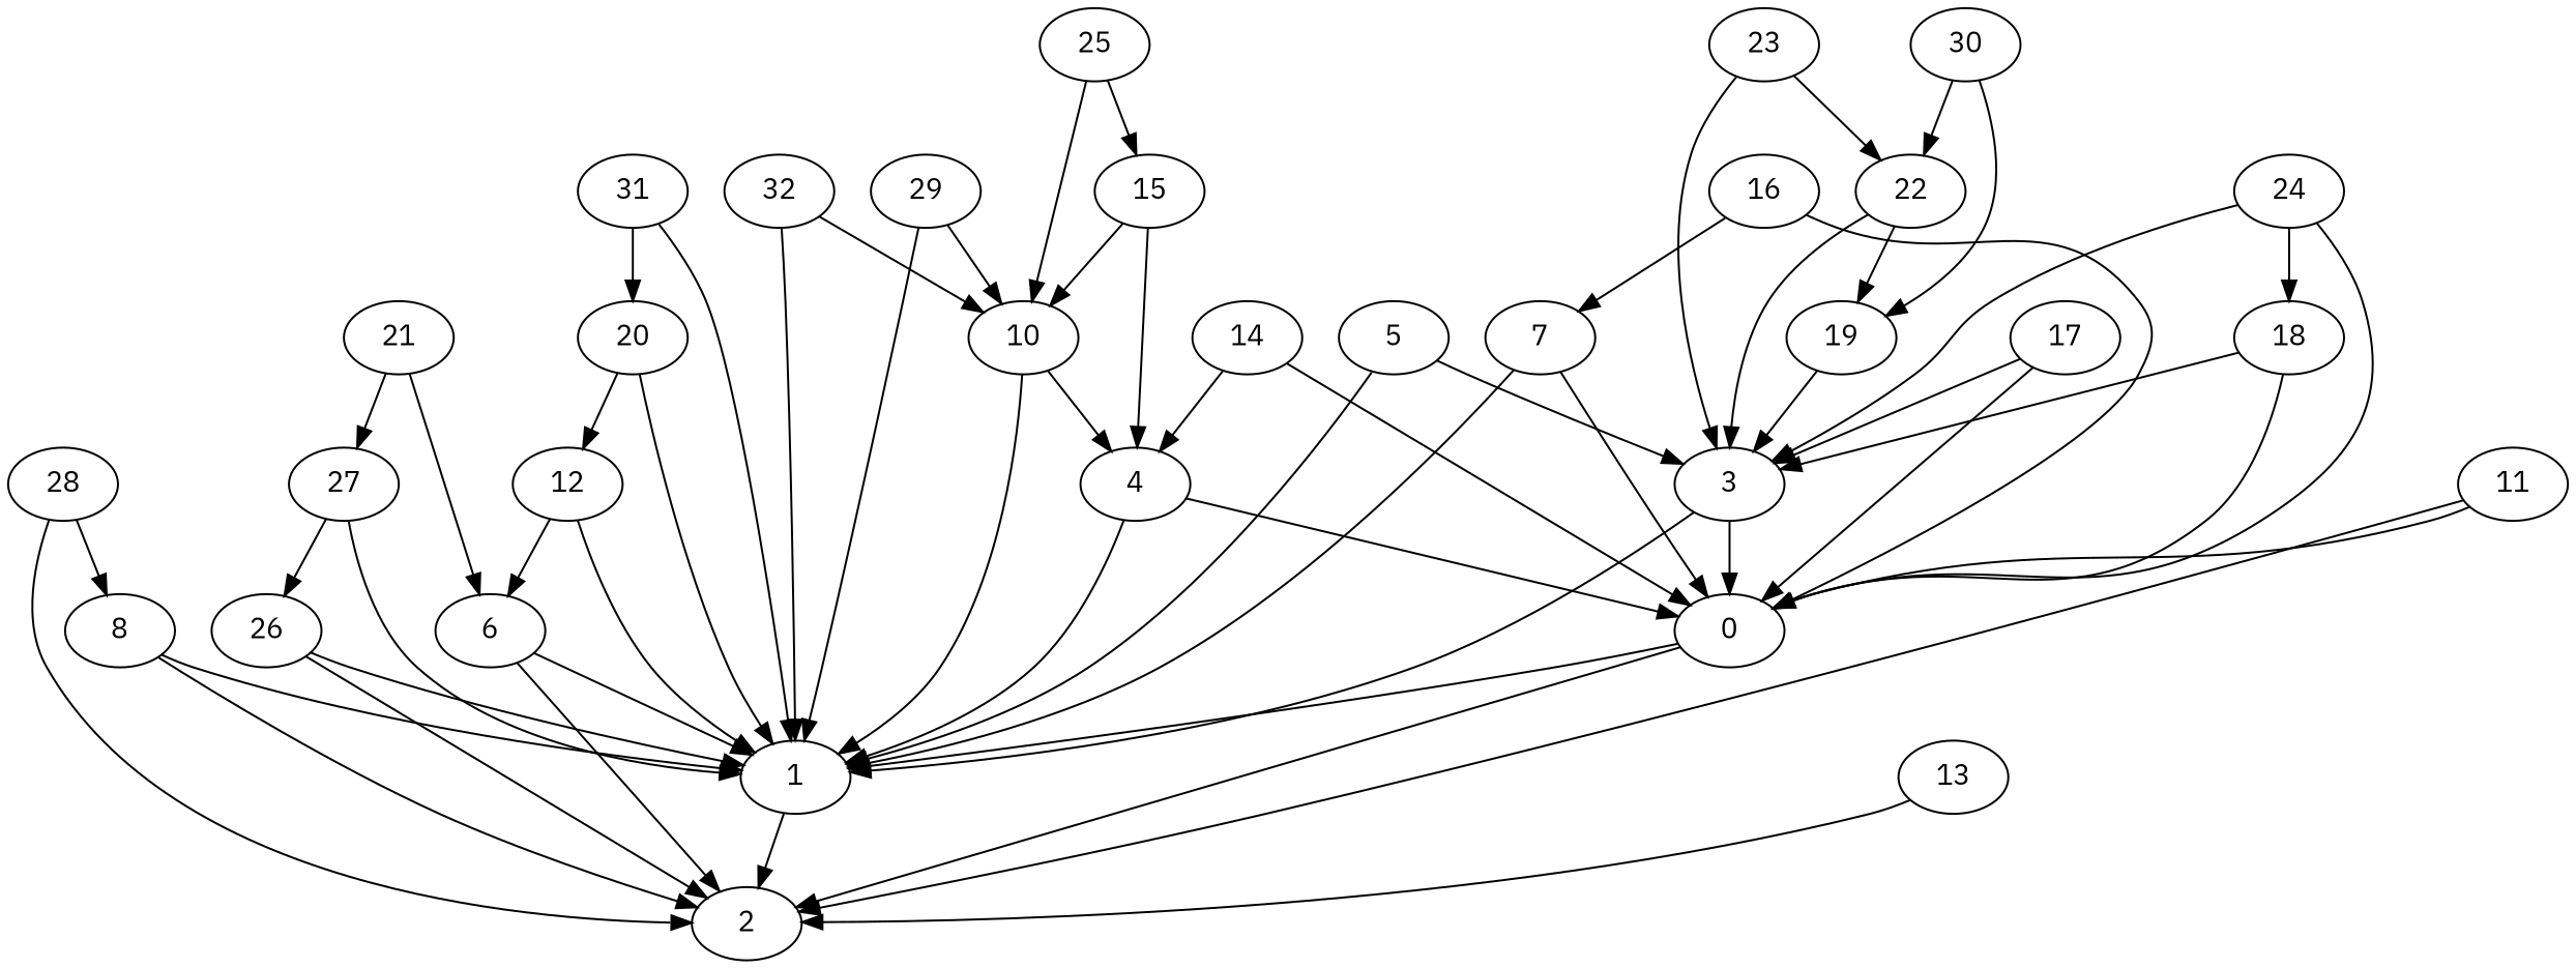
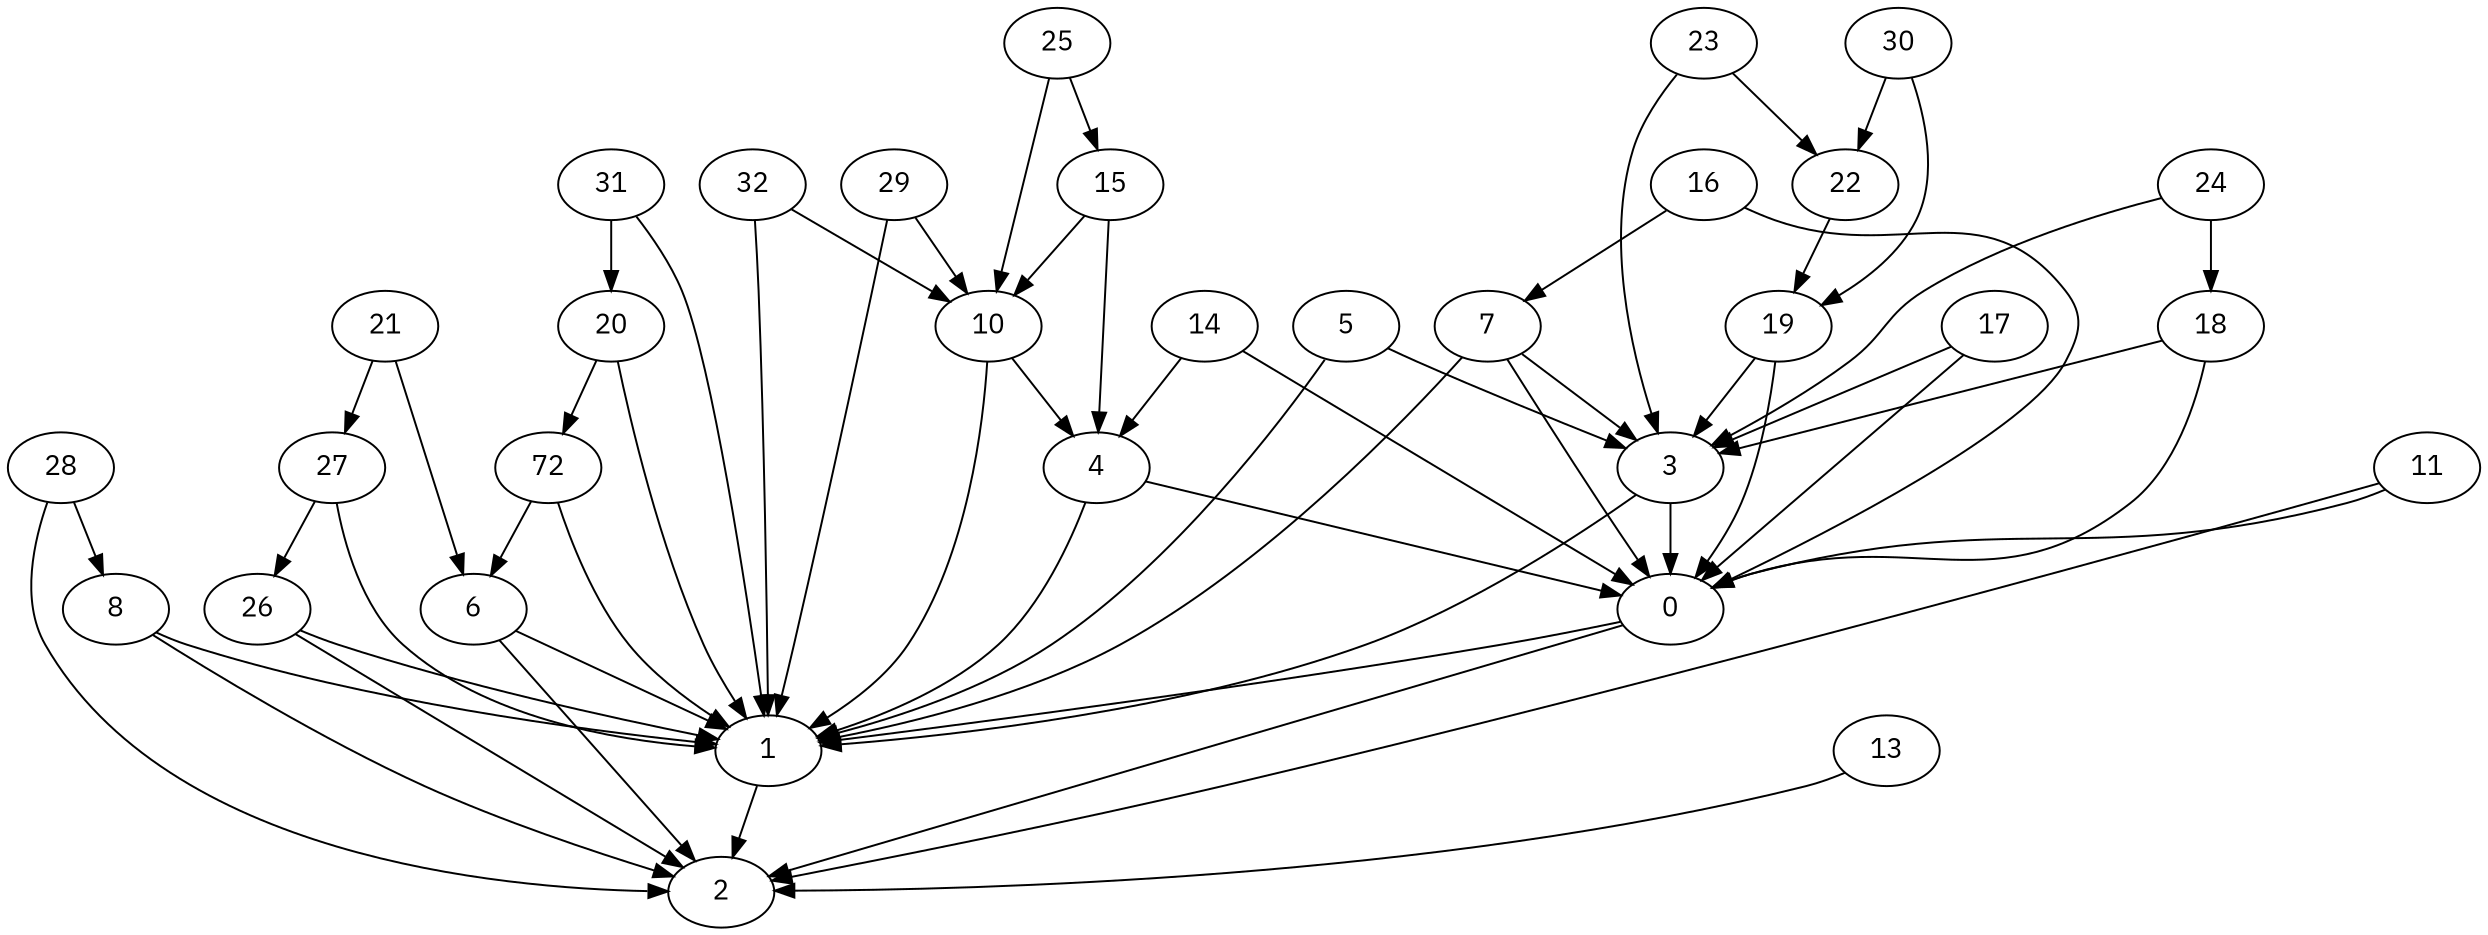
  digraph {
    fontname="IBM Plex Sans"
    node [fontname="IBM Plex Sans"]
    edge [fontname="IBM Plex Sans"]
    0
    1
    2
    3
    4
    5
    6
    7
    8
    10
    11
-   12
+   12 [label=72]
    13
    14
    15
    16
    17
    18
    19
    20
    21
    27
    22
    23
    24
    25
    26
    28
    29
    30
    31
    32
    0 -> 1
    0 -> 2
    1 -> 2
    3 -> 0
    3 -> 1
    4 -> 0
    4 -> 1
    5 -> 1
    5 -> 3
    6 -> 1
    6 -> 2
    7 -> 0
    7 -> 1
    8 -> 1
    8 -> 2
    10 -> 1
    10 -> 4
    11 -> 0
    11 -> 2
    12 -> 1
    12 -> 6
    13 -> 2
    14 -> 0
    14 -> 4
    15 -> 4
    15 -> 10
    16 -> 0
    16 -> 7
    17 -> 0
    17 -> 3
    18 -> 0
    18 -> 3
-   24 -> 0
+   19 -> 0
    19 -> 3
    20 -> 1
    20 -> 12
    21 -> 6
    21 -> 27
    27 -> 1
    27 -> 26
-   22 -> 3
+   7 -> 3
    22 -> 19
    23 -> 3
    23 -> 22
    24 -> 3
    24 -> 18
    25 -> 10
    25 -> 15
    26 -> 1
    26 -> 2
    28 -> 2
    28 -> 8
    29 -> 1
    29 -> 10
    30 -> 19
    30 -> 22
    31 -> 1
    31 -> 20
    32 -> 1
    32 -> 10
  }
